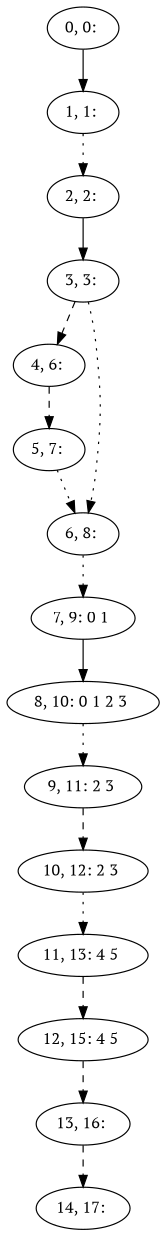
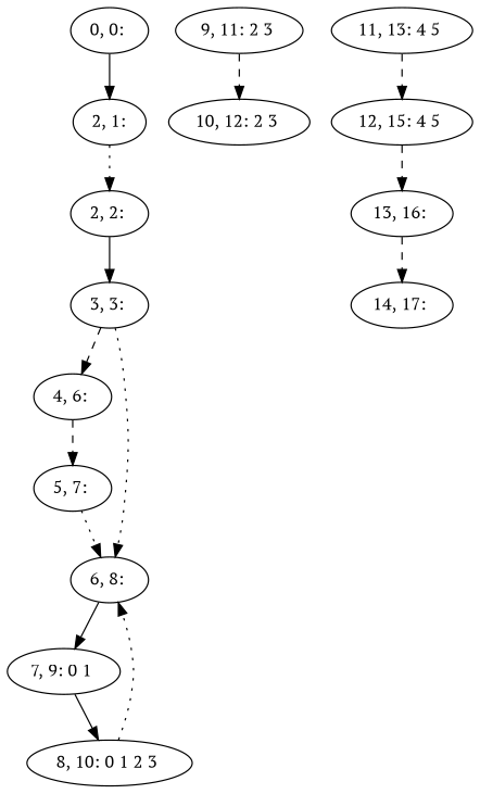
  digraph {
    fontname="PT Serif"
    node [fontname="PT Serif"]
    edge [fontname="PT Serif" style=dashed]
    n1 [label="0, 0: "]
-   n2 [label="1, 1: "]
+   n2 [label="2, 1:"]
    n3 [label="2, 2: "]
    n4 [label="3, 3: "]
    n5 [label="4, 6: "]
    n6 [label="6, 8: "]
    n7 [label="5, 7: "]
    n8 [label="7, 9: 0 1 "]
    n9 [label="8, 10: 0 1 2 3 "]
    n10 [label="9, 11: 2 3 "]
    n11 [label="10, 12: 2 3 "]
    n12 [label="11, 13: 4 5 "]
    n13 [label="12, 15: 4 5 "]
    n14 [label="13, 16: "]
    n15 [label="14, 17: "]
    n1 -> n2 [style=solid]
    n2 -> n3 [style=dotted]
    n3 -> n4 [style=solid]
    n4 -> n5
    n4 -> n6 [style=dotted]
    n5 -> n7
-   n6 -> n8 [style=dotted]
+   n6 -> n8 [style=solid]
    n7 -> n6 [style=dotted]
    n8 -> n9 [style=solid]
-   n9 -> n10 [style=dotted]
+   n9 -> n6 [style=dotted]
    n10 -> n11
-   n11 -> n12 [style=dotted]
    n12 -> n13
    n13 -> n14
    n14 -> n15
  }
